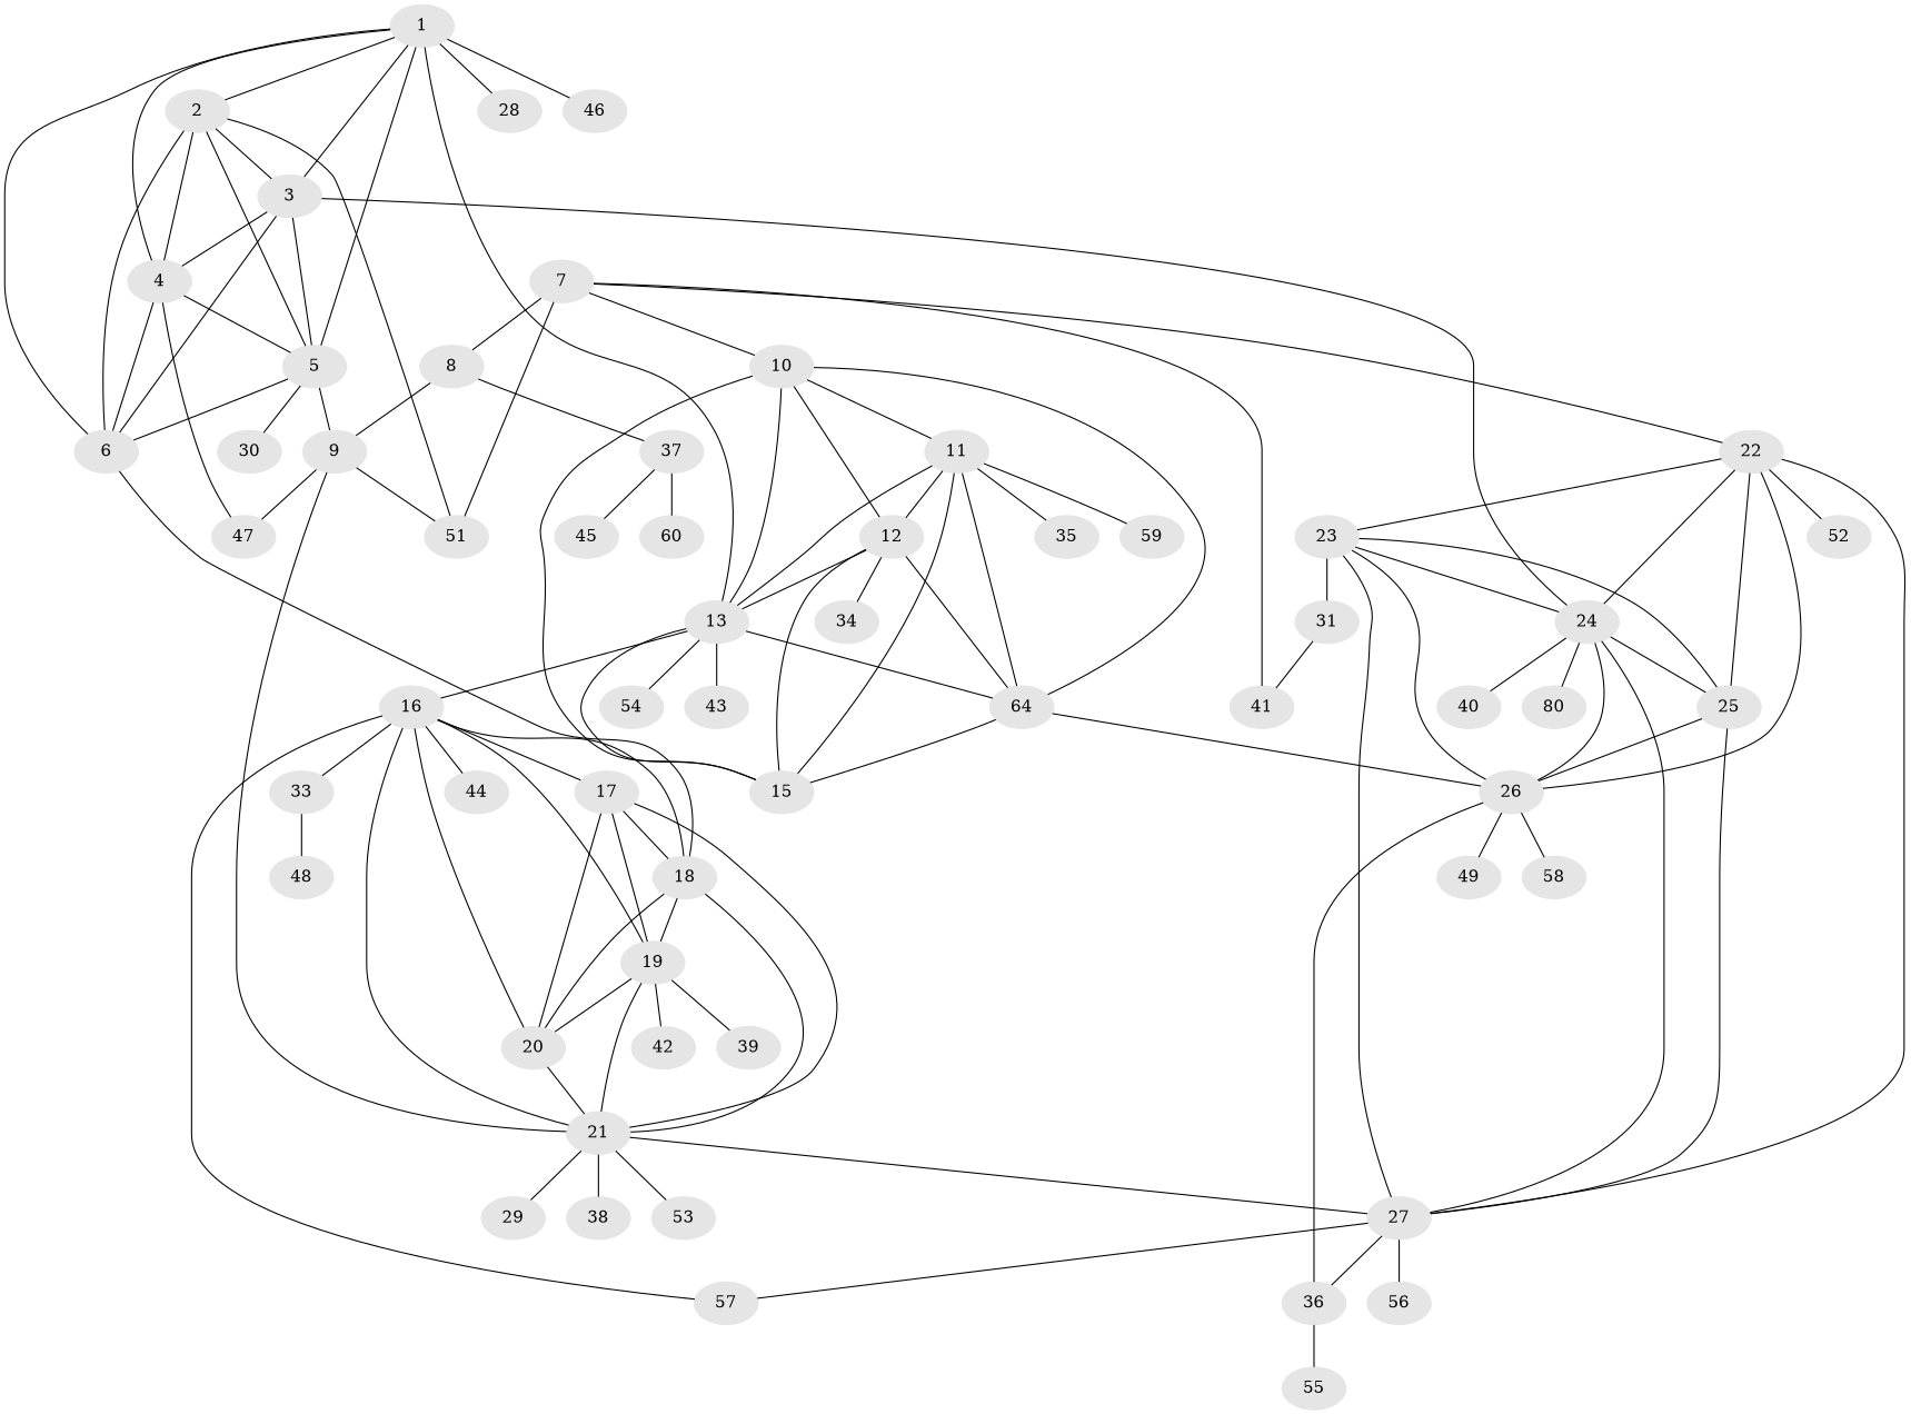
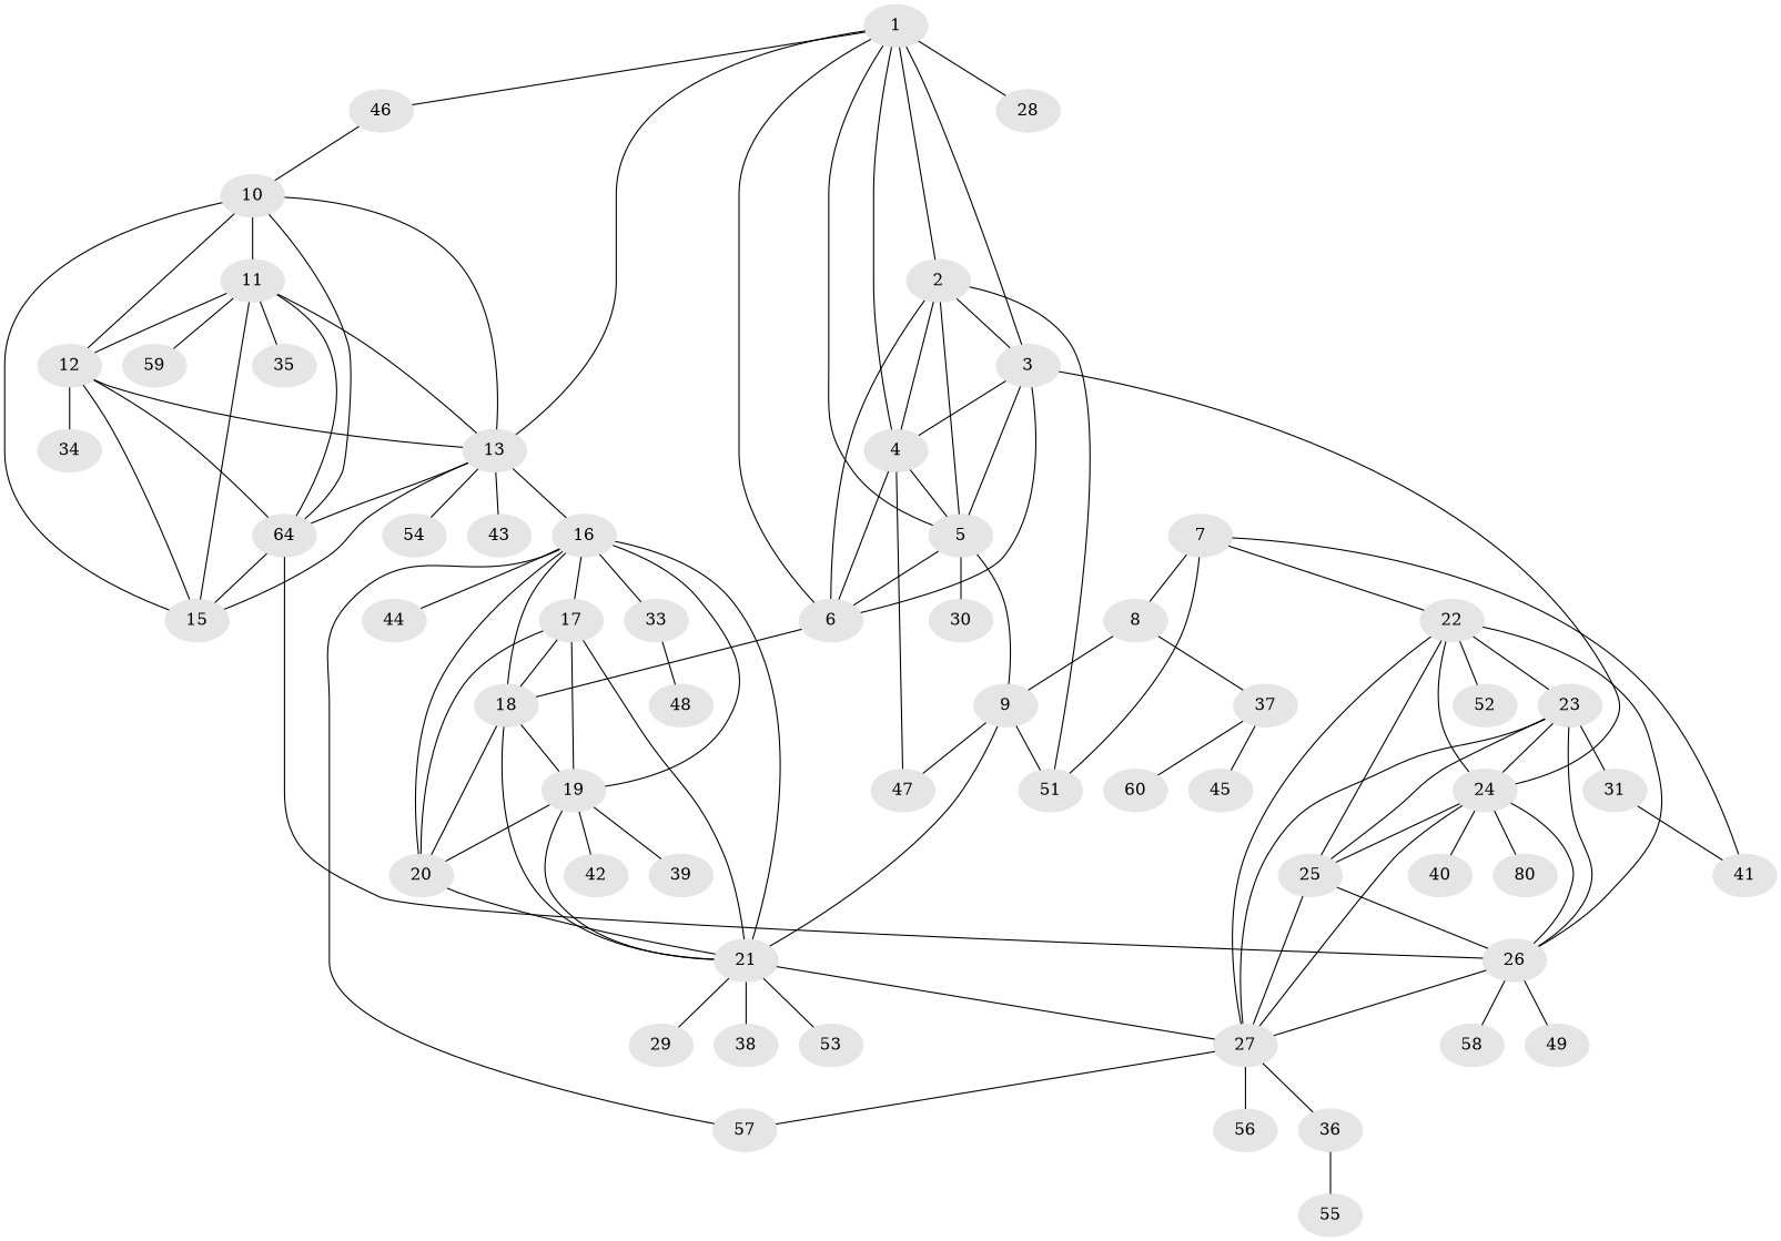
  graph {
    node [color=gray90 style=filled]
    edge [weight=1.0]
    1
    2
    3
    4
    5
    6
    13
    28
    46
    51
    24
    47
    9
    30
    18
    n16 [label=64]
    15
    16
    43
    54
    26
    27
    25
    40
    n25 [label=80]
    21
    19
    20
    7
    8
    10
    22
    41
    37
    11
    12
    23
    52
    45
    60
    29
    38
    53
    35
    59
    34
    17
    33
    44
    57
    49
    58
    39
    42
    48
    36
    56
    31
    55
    1 -- 2
    1 -- 3
    1 -- 4
    1 -- 5
    1 -- 6
    1 -- 13
    1 -- 28 [weight=3.0]
    1 -- 46
    2 -- 3
    2 -- 4
    2 -- 5
    2 -- 6 [weight=3.0]
    2 -- 51
    3 -- 4
    3 -- 5
    3 -- 6
    3 -- 24
    4 -- 5
    4 -- 6
    4 -- 47
    5 -- 6
    5 -- 9
    5 -- 30 [weight=2.0]
    6 -- 18
    13 -- n16
    13 -- 15
    13 -- 16
    13 -- 43
    13 -- 54
    24 -- 26
    24 -- 27
    24 -- 25
    24 -- 40
    24 -- n25
    9 -- 51
    9 -- 47
    9 -- 21
    18 -- 21
    18 -- 19
    18 -- 20
    n16 -- 15
    n16 -- 26
    16 -- 18
    16 -- 21
    16 -- 19
    16 -- 20
    16 -- 17
    16 -- 33
    16 -- 44
    16 -- 57
-   26 -- 36
+   26 -- 27
    26 -- 49
    26 -- 58
    27 -- 57
    27 -- 36
    27 -- 56 [weight=2.0]
    25 -- 26
    25 -- 27
    21 -- 27
    21 -- 29
    21 -- 38
    21 -- 53
    19 -- 21
    19 -- 20 [weight=3.0]
    19 -- 39
    19 -- 42
    20 -- 21
    7 -- 51 [weight=4.0]
    7 -- 8 [weight=4.0]
-   7 -- 10
+   46 -- 10
    7 -- 22
    7 -- 41 [weight=4.0]
    8 -- 9
    8 -- 37
    10 -- 13
    10 -- n16
    10 -- 15 [weight=2.0]
    10 -- 11
    10 -- 12
    22 -- 24
    22 -- 26
    22 -- 27
    22 -- 25
    22 -- 23
    22 -- 52 [weight=2.0]
    37 -- 45
    37 -- 60
    11 -- 13
    11 -- n16
    11 -- 15
    11 -- 12
    11 -- 35
    11 -- 59
    12 -- 13
    12 -- n16
    12 -- 15
    12 -- 34 [weight=2.0]
    23 -- 24
    23 -- 26
    23 -- 27
    23 -- 25
    23 -- 31 [weight=6.0]
    17 -- 18
    17 -- 21
    17 -- 19
    17 -- 20
    33 -- 48
    36 -- 55
    31 -- 41
  }
